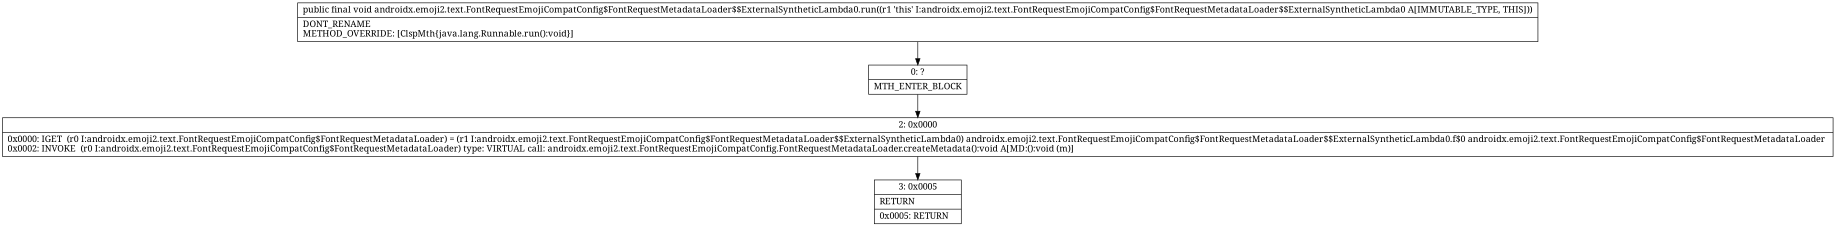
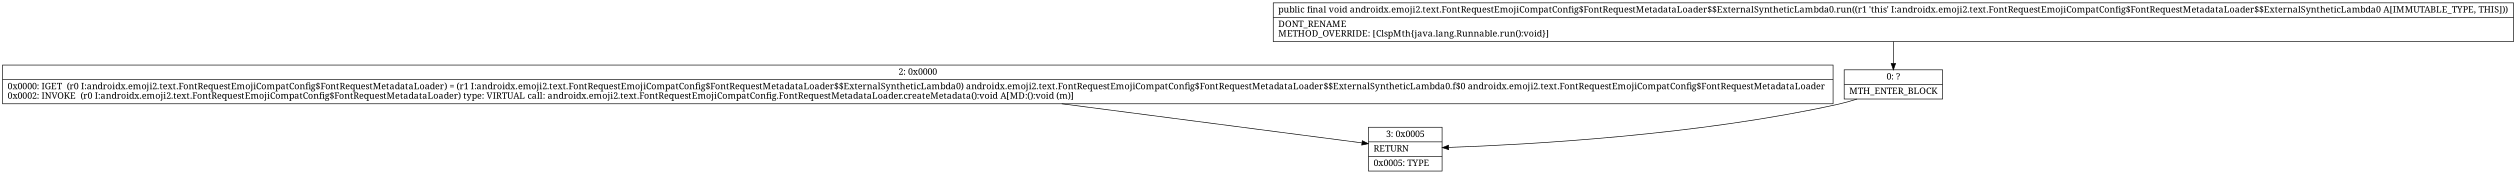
  digraph {
    fontname="Noto Serif"
    node [fontname="Noto Serif" shape=record]
    edge [fontname="Noto Serif"]
    n1 [label="{0\:\ ?|MTH_ENTER_BLOCK\l}"]
    n2 [label="{2\:\ 0x0000|0x0000: IGET  (r0 I:androidx.emoji2.text.FontRequestEmojiCompatConfig$FontRequestMetadataLoader) = (r1 I:androidx.emoji2.text.FontRequestEmojiCompatConfig$FontRequestMetadataLoader$$ExternalSyntheticLambda0) androidx.emoji2.text.FontRequestEmojiCompatConfig$FontRequestMetadataLoader$$ExternalSyntheticLambda0.f$0 androidx.emoji2.text.FontRequestEmojiCompatConfig$FontRequestMetadataLoader \l0x0002: INVOKE  (r0 I:androidx.emoji2.text.FontRequestEmojiCompatConfig$FontRequestMetadataLoader) type: VIRTUAL call: androidx.emoji2.text.FontRequestEmojiCompatConfig.FontRequestMetadataLoader.createMetadata():void A[MD:():void (m)]\l}"]
-   n3 [label="{3\:\ 0x0005|RETURN\l|0x0005: RETURN   \l}"]
+   n3 [label="{3\:\ 0x0005|RETURN\l|0x0005: TYPE   \l}"]
    n4 [label="{public final void androidx.emoji2.text.FontRequestEmojiCompatConfig$FontRequestMetadataLoader$$ExternalSyntheticLambda0.run((r1 'this' I:androidx.emoji2.text.FontRequestEmojiCompatConfig$FontRequestMetadataLoader$$ExternalSyntheticLambda0 A[IMMUTABLE_TYPE, THIS]))  | DONT_RENAME\lMETHOD_OVERRIDE: [ClspMth\{java.lang.Runnable.run():void\}]\l}"]
-   n1 -> n2
+   n1 -> n3
    n2 -> n3
    n4 -> n1
  }
